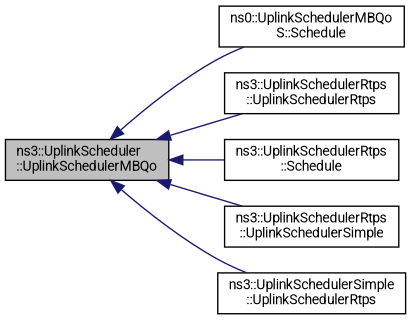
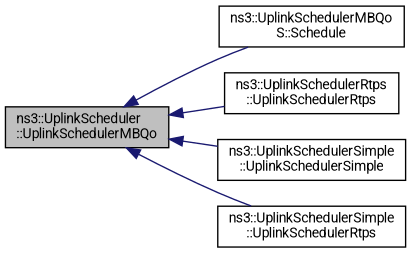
  digraph {
    fontname=Roboto
    rankdir=LR
    node [color=black fillcolor=white fontname=Roboto fontsize=10 shape=record style=filled]
    edge [color=midnightblue dir=back fontname=Roboto fontsize=10 labelfontname=Helvetica labelfontsize=10 style=solid]
    n1 [fillcolor=grey75 fontcolor=black height=0.2 label="ns3::UplinkScheduler\l::UplinkSchedulerMBQo" width=0.4]
-   n2 [height=0.2 label="ns0::UplinkSchedulerMBQo\lS::Schedule" width=0.4]
+   n2 [height=0.2 label="ns3::UplinkSchedulerMBQo\lS::Schedule" width=0.4]
    n3 [height=0.2 label="ns3::UplinkSchedulerRtps\l::UplinkSchedulerRtps" width=0.4]
-   n4 [height=0.2 label="ns3::UplinkSchedulerRtps\l::Schedule" width=0.4]
-   n5 [height=0.2 label="ns3::UplinkSchedulerRtps\l::UplinkSchedulerSimple" width=0.4]
+   n5 [height=0.2 label="ns3::UplinkSchedulerSimple\l::UplinkSchedulerSimple" width=0.4]
    n6 [height=0.2 label="ns3::UplinkSchedulerSimple\l::UplinkSchedulerRtps" width=0.4]
    n1 -> n2
    n1 -> n3
-   n1 -> n4
    n1 -> n5
    n1 -> n6
  }
